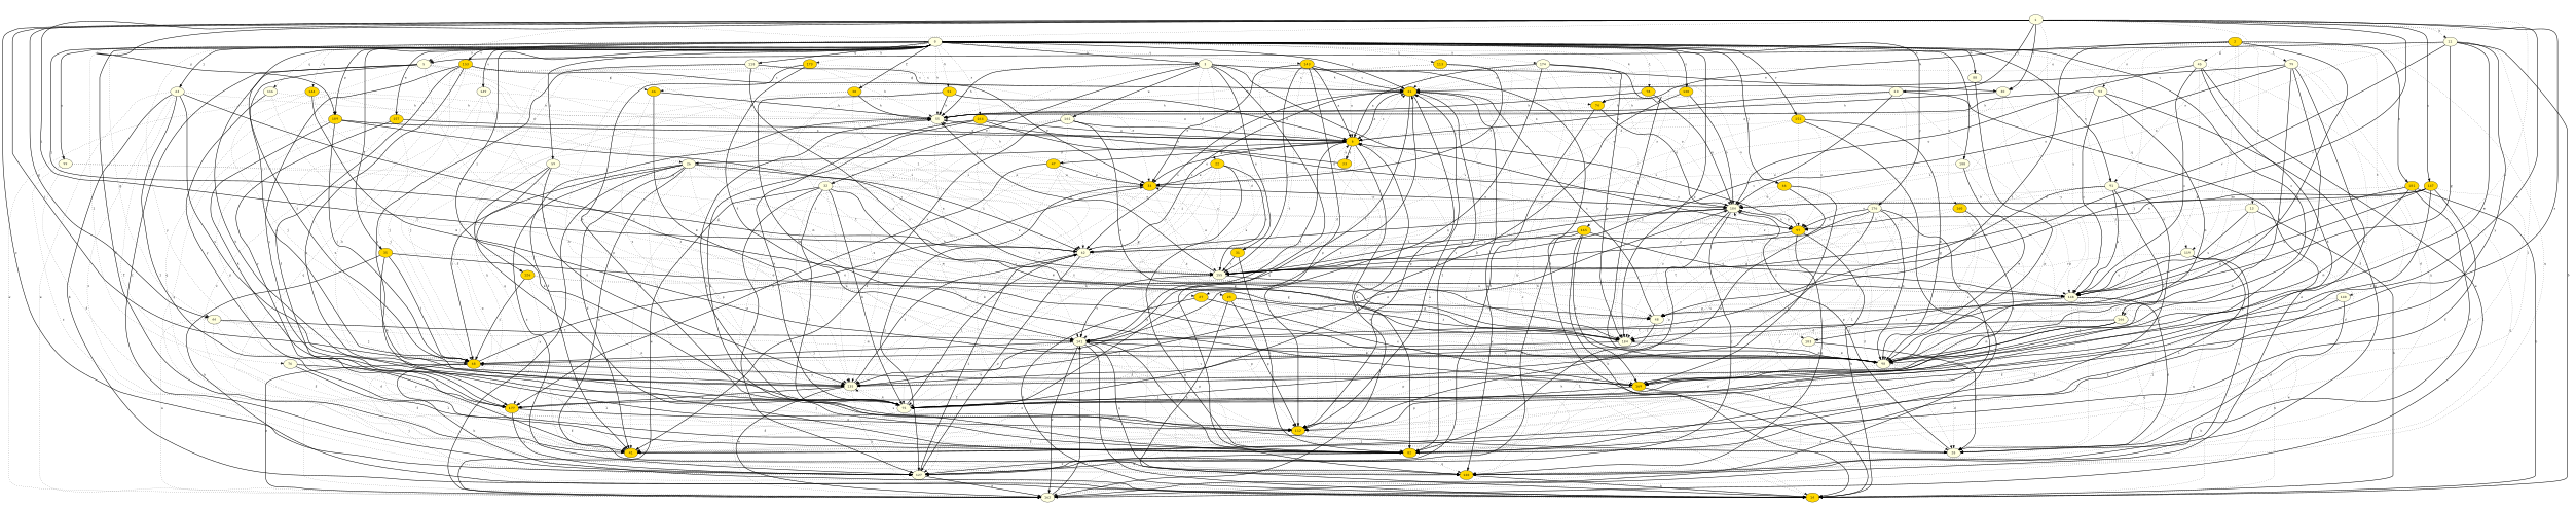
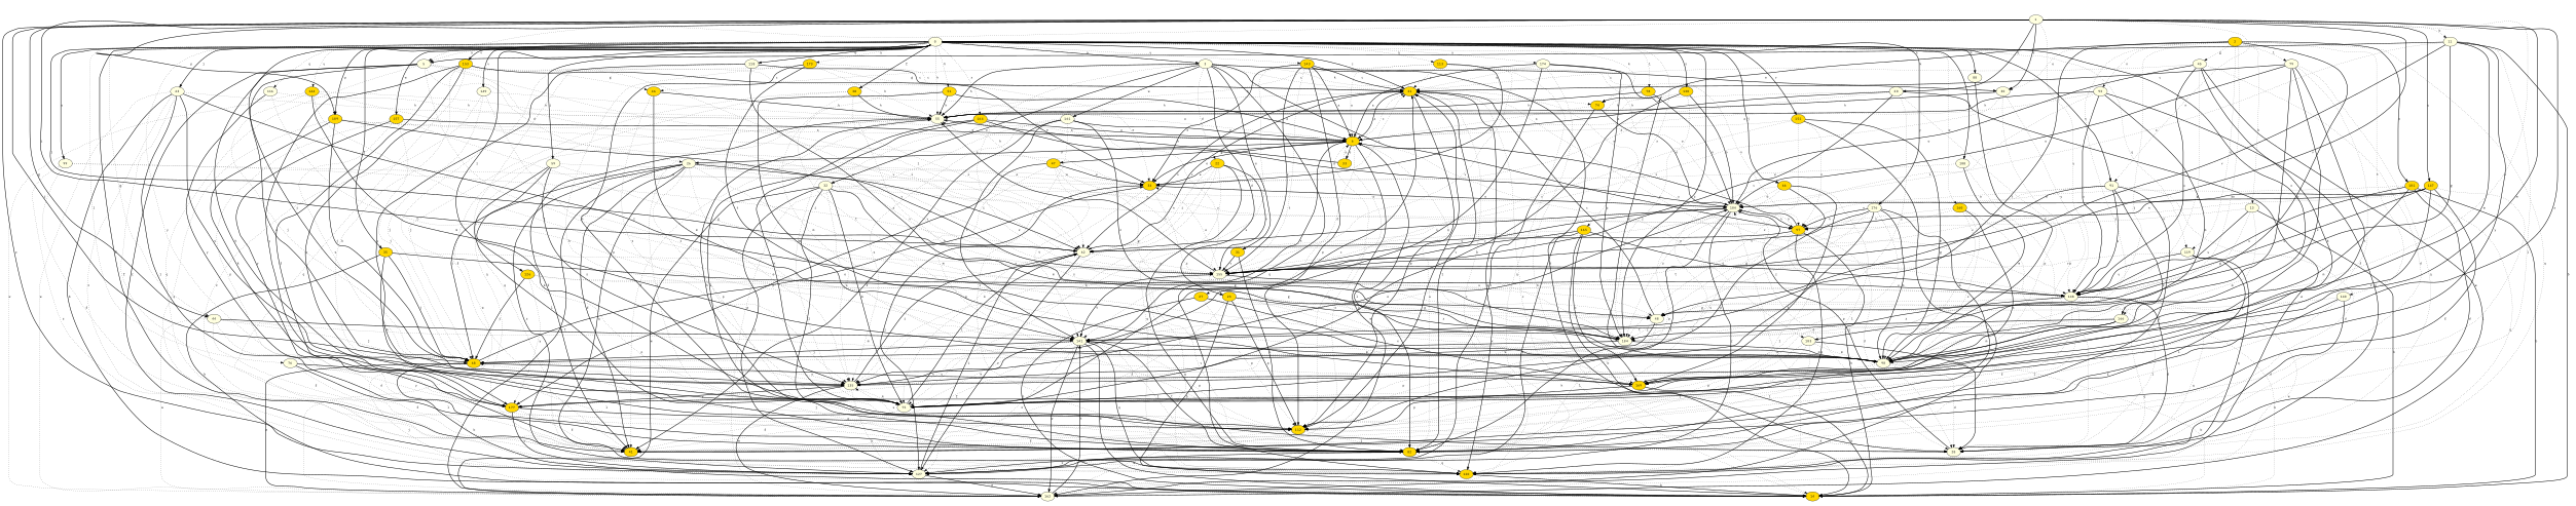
  strict digraph {
    fontname="IBM Plex Mono"
    node [fillcolor=lightyellow fontname="IBM Plex Mono" style=filled]
    edge [fontname="IBM Plex Mono" style=bold]
    0
    3
    5
    21 [fillcolor=gold]
    35 [fillcolor=gold]
    38 [fillcolor=gold]
    41 [fillcolor=gold]
    44
    51 [fillcolor=gold]
    55
    59
    62
    63
    66 [fillcolor=gold]
    68 [fillcolor=gold]
    74 [fillcolor=gold]
    76
    78 [fillcolor=gold]
    88
    91
    99
    108
    109 [fillcolor=gold]
    113 [fillcolor=gold]
    116
    118
    119
    126 [fillcolor=gold]
    130 [fillcolor=gold]
    143 [fillcolor=gold]
    144 [fillcolor=gold]
    149
    151 [fillcolor=gold]
    153 [fillcolor=gold]
    157 [fillcolor=gold]
    160 [fillcolor=gold]
    164 [fillcolor=gold]
    165 [fillcolor=gold]
    166
    173 [fillcolor=gold]
    174
    176
    177 [fillcolor=gold]
    184
    30
    120 [fillcolor=gold]
    22 [fillcolor=gold]
    23 [fillcolor=gold]
    31 [fillcolor=gold]
    32
    46 [fillcolor=gold]
    75
    97 [fillcolor=gold]
    161
    90
    127
    155
    135
    26
    148
    6 [fillcolor=gold]
    82 [fillcolor=gold]
    112 [fillcolor=gold]
    14 [fillcolor=gold]
    48
    141
    162
    28
    169 [fillcolor=gold]
    34 [fillcolor=gold]
    104
    1
    11
    n74 [label=20]
    147 [fillcolor=gold]
    2 [fillcolor=gold]
    13
    45
    79
    93
    101 [fillcolor=gold]
    103
    140
    27 [fillcolor=gold]
    33 [fillcolor=gold]
    47 [fillcolor=gold]
    0 -> 3 [label=a]
    0 -> 5 [label=a style=dotted]
    0 -> 21 [label=c]
    0 -> 35 [label=f]
    0 -> 38 [label=f]
    0 -> 41 [label=f]
    0 -> 44 [label=g style=dotted]
    0 -> 51 [label=h style=dotted]
    0 -> 55 [label=h style=dotted]
    0 -> 59 [label=i]
    0 -> 62 [label=i]
    0 -> 63 [label=j]
    0 -> 66 [label=j]
    0 -> 68 [label=j]
    0 -> 74 [label=k style=dotted]
    0 -> 76 [label=l style=dotted]
    0 -> 78 [label=l style=dotted]
    0 -> 88 [label=m]
    0 -> 91 [label=n]
    0 -> 99 [label=o]
    0 -> 108 [label=p]
    0 -> 109 [label=p]
    0 -> 113 [label=q style=dotted]
    0 -> 116 [label=q style=dotted]
    0 -> 118 [label=q]
    0 -> 119 [label=q style=dotted]
    0 -> 126 [label=r]
    0 -> 130 [label=s]
    0 -> 143 [label=u style=dotted]
    0 -> 144 [label=u style=dotted]
    0 -> 149 [label=v]
    0 -> 151 [label=v]
    0 -> 153 [label=v]
    0 -> 157 [label=w]
    0 -> 160 [label=w style=dotted]
    0 -> 164 [label=x style=dotted]
    0 -> 165 [label=x style=dotted]
    0 -> 166 [label=x]
    0 -> 173 [label=y style=dotted]
    0 -> 174 [label=y style=dotted]
    0 -> 176 [label=y]
    0 -> 177 [label=y style=dotted]
    0 -> 184 [label=z]
    3 -> 21 [label=c style=dotted]
    3 -> 55 [label=h]
    3 -> 74 [label=k style=dotted]
    3 -> 30 [label=e]
    3 -> 120 [label=q]
    3 -> 22 [label=d style=dotted]
-   3 -> 23 [label=d style=dotted]
+   3 -> 23 [label=d]
    3 -> 31 [label=e]
    3 -> 32 [label=e]
    3 -> 46 [label=g style=dotted]
    3 -> 75 [label=k style=dotted]
    3 -> 97 [label=n]
    3 -> 161 [label=w]
    5 -> 62 [label=i style=dotted]
    5 -> 120 [label=q style=dotted]
    5 -> 46 [label=g style=dotted]
    5 -> 75 [label=k]
    5 -> 90 [label=m style=dotted]
    5 -> 127 [label=r]
    5 -> 155 [label=v style=dotted]
    5 -> 135 [label=s]
    5 -> 26 [label=d style=dotted]
    21 -> 55 [label=h style=dotted]
    21 -> 62 [label=i]
    21 -> 120 [label=q]
    21 -> 148 [label=u style=dotted]
    21 -> 6 [label=a]
    21 -> 82 [label=l]
    21 -> 112 [label=p]
    35 -> 68 [label=j]
    35 -> 75 [label=k]
    35 -> 155 [label=v style=dotted]
    35 -> 14 [label=b]
    35 -> 48 [label=g]
    38 -> 55 [label=h]
    38 -> 62 [label=i style=dotted]
    38 -> 68 [label=j style=dotted]
    38 -> 120 [label=q style=dotted]
    38 -> 90 [label=m style=dotted]
    38 -> 6 [label=a style=dotted]
    44 -> 41 [label=f style=dotted]
    44 -> 68 [label=j style=dotted]
    44 -> 90 [label=m style=dotted]
    44 -> 141 [label=t]
    44 -> 162 [label=w style=dotted]
    44 -> 28 [label=d style=dotted]
    51 -> 55 [label=h]
    51 -> 6 [label=a]
    51 -> 141 [label=t style=dotted]
    51 -> 169 [label=x]
    55 -> 41 [label=f]
-   55 -> 27 [label=a style=dotted]
+   55 -> 6 [label=a style=dotted]
    55 -> 82 [label=l style=dotted]
    55 -> 162 [label=w style=dotted]
    59 -> 75 [label=k]
    59 -> 155 [label=v style=dotted]
    59 -> 135 [label=s]
    59 -> 82 [label=l]
    59 -> 34 [label=e style=dotted]
    62 -> 21 [label=c]
    62 -> 127 [label=r]
    62 -> 155 [label=v style=dotted]
    63 -> 41 [label=f style=dotted]
    63 -> 55 [label=h style=dotted]
    63 -> 184 [label=z]
    63 -> 127 [label=r style=dotted]
    63 -> 135 [label=s]
    63 -> 82 [label=l]
    63 -> 14 [label=b]
    63 -> 162 [label=w style=dotted]
    66 -> 184 [label=z style=dotted]
    66 -> 127 [label=r style=dotted]
    66 -> 82 [label=l style=dotted]
    66 -> 112 [label=p]
    66 -> 169 [label=x]
    66 -> 104 [label=o style=dotted]
    68 -> 135 [label=s style=dotted]
    68 -> 82 [label=l style=dotted]
    68 -> 14 [label=b]
    68 -> 162 [label=w]
    68 -> 169 [label=x]
    68 -> 34 [label=e]
    74 -> 127 [label=r]
    74 -> 6 [label=a style=dotted]
    74 -> 104 [label=o]
    76 -> 41 [label=f style=dotted]
    76 -> 177 [label=y style=dotted]
    76 -> 135 [label=s]
    76 -> 82 [label=l]
    78 -> 55 [label=h]
    78 -> 104 [label=o]
    88 -> 90 [label=m]
    91 -> 97 [label=n style=dotted]
    91 -> 148 [label=u]
    91 -> 82 [label=l]
    91 -> 48 [label=g]
    91 -> 28 [label=d style=dotted]
    91 -> 169 [label=x]
    91 -> 104 [label=o style=dotted]
    99 -> 41 [label=f style=dotted]
    99 -> 62 [label=i style=dotted]
    99 -> 127 [label=r style=dotted]
    99 -> 34 [label=e style=dotted]
    108 -> 90 [label=m]
    108 -> 28 [label=d style=dotted]
    108 -> 34 [label=e style=dotted]
    109 -> 68 [label=j]
    109 -> 120 [label=q style=dotted]
    109 -> 75 [label=k]
    109 -> 155 [label=v]
-   109 -> 6 [label=a]
+   109 -> 6 [label=a style=dotted]
    109 -> 34 [label=e style=dotted]
    113 -> 21 [label=c style=dotted]
    113 -> 55 [label=h style=dotted]
    113 -> 120 [label=q style=dotted]
    113 -> 97 [label=n style=dotted]
    113 -> 155 [label=v style=dotted]
    113 -> 6 [label=a style=dotted]
    113 -> 34 [label=e]
    116 -> 55 [label=h style=dotted]
    116 -> 177 [label=y]
    116 -> 141 [label=t style=dotted]
    118 -> 21 [label=c]
    118 -> 41 [label=f style=dotted]
    118 -> 177 [label=y]
    118 -> 184 [label=z]
    119 -> 120 [label=q]
    119 -> 155 [label=v style=dotted]
    119 -> 148 [label=u]
    119 -> 82 [label=l]
    126 -> 68 [label=j]
    126 -> 177 [label=y style=dotted]
    126 -> 148 [label=u style=dotted]
    126 -> 112 [label=p style=dotted]
    126 -> 48 [label=g style=dotted]
    130 -> 55 [label=h style=dotted]
    130 -> 184 [label=z style=dotted]
    130 -> 75 [label=k]
    130 -> 104 [label=o]
    143 -> 21 [label=c]
    143 -> 155 [label=v]
    143 -> 135 [label=s style=dotted]
    143 -> 6 [label=a]
    143 -> 112 [label=p]
    143 -> 141 [label=t style=dotted]
    143 -> 28 [label=d]
    143 -> 34 [label=e]
    143 -> 104 [label=o style=dotted]
    144 -> 55 [label=h style=dotted]
    144 -> 62 [label=i style=dotted]
    144 -> 68 [label=j style=dotted]
    144 -> 90 [label=m]
    144 -> 141 [label=t style=dotted]
    144 -> 162 [label=w style=dotted]
    149 -> 55 [label=h style=dotted]
    149 -> 68 [label=j style=dotted]
    149 -> 127 [label=r style=dotted]
    149 -> 169 [label=x style=dotted]
    151 -> 184 [label=z style=dotted]
    151 -> 97 [label=n style=dotted]
    151 -> 90 [label=m]
    151 -> 155 [label=v style=dotted]
    151 -> 6 [label=a style=dotted]
    151 -> 162 [label=w]
    153 -> 21 [label=c style=dotted]
    153 -> 41 [label=f]
    153 -> 177 [label=y]
    153 -> 120 [label=q style=dotted]
    153 -> 75 [label=k style=dotted]
    153 -> 155 [label=v style=dotted]
    153 -> 112 [label=p]
    153 -> 34 [label=e]
    157 -> 68 [label=j style=dotted]
    157 -> 177 [label=y]
    157 -> 135 [label=s style=dotted]
    157 -> 6 [label=a]
    157 -> 112 [label=p style=dotted]
    157 -> 48 [label=g style=dotted]
    160 -> 75 [label=k]
    160 -> 97 [label=n style=dotted]
    160 -> 90 [label=m style=dotted]
    160 -> 141 [label=t style=dotted]
    160 -> 28 [label=d style=dotted]
    160 -> 169 [label=x style=dotted]
    164 -> 41 [label=f style=dotted]
    164 -> 184 [label=z style=dotted]
    164 -> 75 [label=k]
    164 -> 6 [label=a]
    164 -> 82 [label=l]
    164 -> 104 [label=o]
    165 -> 62 [label=i style=dotted]
    165 -> 127 [label=r]
    165 -> 155 [label=v]
    165 -> 148 [label=u]
    165 -> 14 [label=b]
    165 -> 169 [label=x]
    166 -> 184 [label=z style=dotted]
    166 -> 120 [label=q style=dotted]
    166 -> 90 [label=m]
    166 -> 135 [label=s]
    166 -> 14 [label=b style=dotted]
    166 -> 141 [label=t]
    173 -> 21 [label=c style=dotted]
    173 -> 55 [label=h style=dotted]
    173 -> 120 [label=q style=dotted]
    173 -> 75 [label=k style=dotted]
    173 -> 112 [label=p]
    173 -> 141 [label=t]
    173 -> 34 [label=e style=dotted]
    174 -> 21 [label=o style=dotted]
    174 -> 184 [label=z]
    174 -> 90 [label=m]
    174 -> 135 [label=s]
    174 -> 6 [label=a]
    174 -> 14 [label=b style=dotted]
    176 -> 184 [label=z style=dotted]
    176 -> 75 [label=k]
    176 -> 97 [label=n]
    176 -> 90 [label=m]
    176 -> 155 [label=v]
    176 -> 82 [label=l]
    176 -> 112 [label=p style=dotted]
    176 -> 48 [label=g style=dotted]
    177 -> 41 [label=f style=dotted]
    177 -> 127 [label=r]
    177 -> 112 [label=p]
    184 -> 68 [label=j]
    184 -> 90 [label=m]
    184 -> 112 [label=p style=dotted]
    30 -> 55 [label=h]
    30 -> 62 [label=i style=dotted]
    30 -> 148 [label=u style=dotted]
    30 -> 112 [label=p style=dotted]
    120 -> 14 [label=b]
    22 -> 62 [label=i style=dotted]
    22 -> 120 [label=q style=dotted]
    22 -> 75 [label=k style=dotted]
    22 -> 155 [label=v]
    22 -> 135 [label=s style=dotted]
    22 -> 82 [label=l]
    22 -> 34 [label=e]
    23 -> 41 [label=f style=dotted]
    23 -> 184 [label=z]
    23 -> 112 [label=p]
    23 -> 14 [label=b]
    23 -> 48 [label=g style=dotted]
    23 -> 169 [label=x style=dotted]
    31 -> 155 [label=v]
    31 -> 82 [label=l]
    32 -> 75 [label=k]
    32 -> 97 [label=n style=dotted]
    32 -> 90 [label=m]
    32 -> 127 [label=r]
    32 -> 135 [label=s style=dotted]
    32 -> 82 [label=l]
    32 -> 162 [label=w]
    32 -> 104 [label=o style=dotted]
    46 -> 55 [label=h]
    46 -> 90 [label=m]
    46 -> 135 [label=s style=dotted]
    75 -> 21 [label=c]
    75 -> 41 [label=f style=dotted]
    75 -> 62 [label=i]
    97 -> 62 [label=i]
    97 -> 120 [label=q]
    97 -> 135 [label=s style=dotted]
    97 -> 6 [label=a]
    97 -> 82 [label=l style=dotted]
    97 -> 14 [label=b]
    97 -> 28 [label=d style=dotted]
    97 -> 104 [label=o style=dotted]
    161 -> 41 [label=f]
    161 -> 184 [label=z]
    161 -> 135 [label=s style=dotted]
    161 -> 148 [label=u style=dotted]
    161 -> 6 [label=a]
    161 -> 82 [label=l style=dotted]
-   21 -> 141 [label=t]
+   161 -> 141 [label=t]
    161 -> 162 [label=w style=dotted]
    90 -> 55 [label=h style=dotted]
    90 -> 75 [label=k style=dotted]
    90 -> 14 [label=b style=dotted]
    90 -> 28 [label=d style=dotted]
    127 -> 62 [label=i]
    127 -> 162 [label=w]
    155 -> 55 [label=h]
    155 -> 120 [label=q style=dotted]
    155 -> 148 [label=u]
    155 -> 141 [label=t]
    155 -> 34 [label=e style=dotted]
    135 -> 62 [label=i]
    135 -> 177 [label=y]
    135 -> 75 [label=k style=dotted]
    135 -> 14 [label=b style=dotted]
    135 -> 162 [label=w]
    135 -> 104 [label=o]
    26 -> 41 [label=f]
    26 -> 62 [label=i]
    26 -> 68 [label=j]
    26 -> 120 [label=q]
    26 -> 97 [label=n style=dotted]
    26 -> 90 [label=m style=dotted]
    26 -> 127 [label=r]
    26 -> 155 [label=v style=dotted]
    26 -> 135 [label=s style=dotted]
    26 -> 112 [label=p style=dotted]
    26 -> 162 [label=w]
    26 -> 34 [label=e style=dotted]
    148 -> 21 [label=c style=dotted]
    148 -> 41 [label=f style=dotted]
    148 -> 184 [label=z]
    148 -> 120 [label=q style=dotted]
    148 -> 82 [label=l style=dotted]
    148 -> 48 [label=g style=dotted]
    148 -> 162 [label=w style=dotted]
    148 -> 28 [label=d]
    6 -> 21 [label=c style=dotted]
    6 -> 127 [label=r style=dotted]
    6 -> 26 [label=d]
    6 -> 82 [label=l]
    6 -> 141 [label=t]
    6 -> 162 [label=w]
    6 -> 34 [label=e]
    6 -> 103 [label=o style=dotted]
    6 -> 27 [label=d style=dotted]
    6 -> 33 [label=e]
    6 -> 47 [label=g]
    82 -> 120 [label=q style=dotted]
    82 -> 127 [label=r]
    82 -> 155 [label=v style=dotted]
    82 -> 6 [label=a style=dotted]
    82 -> 141 [label=t]
    112 -> 21 [label=c]
    112 -> 41 [label=f style=dotted]
    112 -> 135 [label=s style=dotted]
    112 -> 82 [label=l style=dotted]
    112 -> 162 [label=w style=dotted]
    112 -> 28 [label=d style=dotted]
    14 -> 21 [label=c style=dotted]
    14 -> 68 [label=j style=dotted]
    48 -> 21 [label=c]
    48 -> 184 [label=z style=dotted]
    48 -> 135 [label=s]
    48 -> 82 [label=l style=dotted]
    141 -> 41 [label=f style=dotted]
    141 -> 68 [label=j]
    141 -> 177 [label=y style=dotted]
    141 -> 120 [label=q]
    141 -> 75 [label=k style=dotted]
    141 -> 90 [label=m]
    141 -> 127 [label=r style=dotted]
    141 -> 82 [label=l style=dotted]
    141 -> 112 [label=p style=dotted]
    141 -> 14 [label=b]
    141 -> 162 [label=w]
    162 -> 21 [label=c style=dotted]
    162 -> 141 [label=t]
    162 -> 104 [label=o style=dotted]
    28 -> 55 [label=h]
    28 -> 68 [label=j style=dotted]
    28 -> 104 [label=o]
    169 -> 112 [label=p]
    169 -> 14 [label=b]
    34 -> 21 [label=c style=dotted]
    34 -> 184 [label=z style=dotted]
    34 -> 75 [label=k style=dotted]
    34 -> 127 [label=r]
    34 -> 104 [label=o]
    104 -> 62 [label=i]
    104 -> 97 [label=n]
    104 -> 127 [label=r]
    104 -> 155 [label=v]
    104 -> 82 [label=l]
    104 -> 112 [label=p style=dotted]
    104 -> 28 [label=d style=dotted]
    1 -> 5 [label=a style=dotted]
    1 -> 44 [label=g]
    1 -> 62 [label=i]
    1 -> 68 [label=j]
    1 -> 91 [label=n style=dotted]
    1 -> 109 [label=p]
    1 -> 166 [label=x style=dotted]
    1 -> 30 [label=e]
    1 -> 90 [label=m]
    1 -> 127 [label=r]
    1 -> 155 [label=v]
    1 -> 148 [label=u style=dotted]
    1 -> 169 [label=x]
    1 -> 11 [label=b style=dotted]
    1 -> n74 [label=e]
    1 -> 147 [label=u]
    11 -> 5 [label=a]
    11 -> 177 [label=y]
    11 -> 90 [label=m]
    11 -> 155 [label=v]
    11 -> 82 [label=l style=dotted]
    11 -> 14 [label=b]
    11 -> 48 [label=g]
    11 -> 104 [label=o style=dotted]
    n74 -> 55 [label=h style=dotted]
    n74 -> 184 [label=z style=dotted]
    n74 -> 155 [label=v]
    n74 -> 6 [label=a]
    n74 -> 112 [label=p style=dotted]
    n74 -> 162 [label=w]
    n74 -> 34 [label=e style=dotted]
    147 -> 41 [label=f]
    147 -> 97 [label=n]
    147 -> 155 [label=v style=dotted]
    147 -> 148 [label=u]
    147 -> 82 [label=l style=dotted]
    147 -> 169 [label=x]
    147 -> 104 [label=o]
    2 -> 68 [label=j style=dotted]
    2 -> 74 [label=k]
    2 -> 119 [label=q style=dotted]
    2 -> 184 [label=z style=dotted]
    2 -> 30 [label=e style=dotted]
    2 -> 120 [label=q style=dotted]
    2 -> 135 [label=s style=dotted]
    2 -> 141 [label=t]
    2 -> 13 [label=b style=dotted]
    2 -> 45 [label=g style=dotted]
    2 -> 79 [label=l style=dotted]
    2 -> 93 [label=n style=dotted]
    2 -> 101 [label=o]
    2 -> 103 [label=o]
    2 -> 140 [label=t style=dotted]
    13 -> 97 [label=n style=dotted]
    13 -> 90 [label=m style=dotted]
    13 -> 148 [label=u]
    13 -> 14 [label=b]
    13 -> 48 [label=g style=dotted]
    45 -> 21 [label=c style=dotted]
    45 -> 75 [label=k]
    45 -> 148 [label=u]
    45 -> 48 [label=g style=dotted]
    45 -> 162 [label=w]
    45 -> 28 [label=d style=dotted]
    45 -> 104 [label=o]
    79 -> 21 [label=c]
    79 -> 41 [label=f style=dotted]
    79 -> 120 [label=q style=dotted]
    79 -> 75 [label=k]
    79 -> 90 [label=m]
    79 -> 169 [label=x]
    79 -> 104 [label=o]
    93 -> 55 [label=h]
    93 -> 62 [label=i style=dotted]
    93 -> 120 [label=q]
    93 -> 90 [label=m]
    93 -> 148 [label=u]
    93 -> 6 [label=a style=dotted]
    101 -> 120 [label=q style=dotted]
    101 -> 90 [label=m]
    101 -> 148 [label=u]
    101 -> 14 [label=b]
    101 -> 28 [label=d]
    101 -> 104 [label=o style=dotted]
    103 -> 41 [label=f style=dotted]
    103 -> 90 [label=m style=dotted]
    103 -> 82 [label=l style=dotted]
    103 -> 112 [label=p style=dotted]
    103 -> 28 [label=d]
    140 -> 41 [label=f]
    140 -> 82 [label=l style=dotted]
    140 -> 48 [label=g style=dotted]
    140 -> 28 [label=d]
    27 -> 112 [label=p style=dotted]
    27 -> 14 [label=b]
    27 -> 48 [label=g style=dotted]
    27 -> 169 [label=x]
    33 -> 55 [label=h]
    33 -> 6 [label=a style=dotted]
    33 -> 112 [label=p style=dotted]
    47 -> 55 [label=h style=dotted]
    47 -> 177 [label=y]
    47 -> 155 [label=v style=dotted]
    47 -> 112 [label=p style=dotted]
    47 -> 48 [label=g style=dotted]
    47 -> 141 [label=t style=dotted]
    47 -> 34 [label=e]
  }
